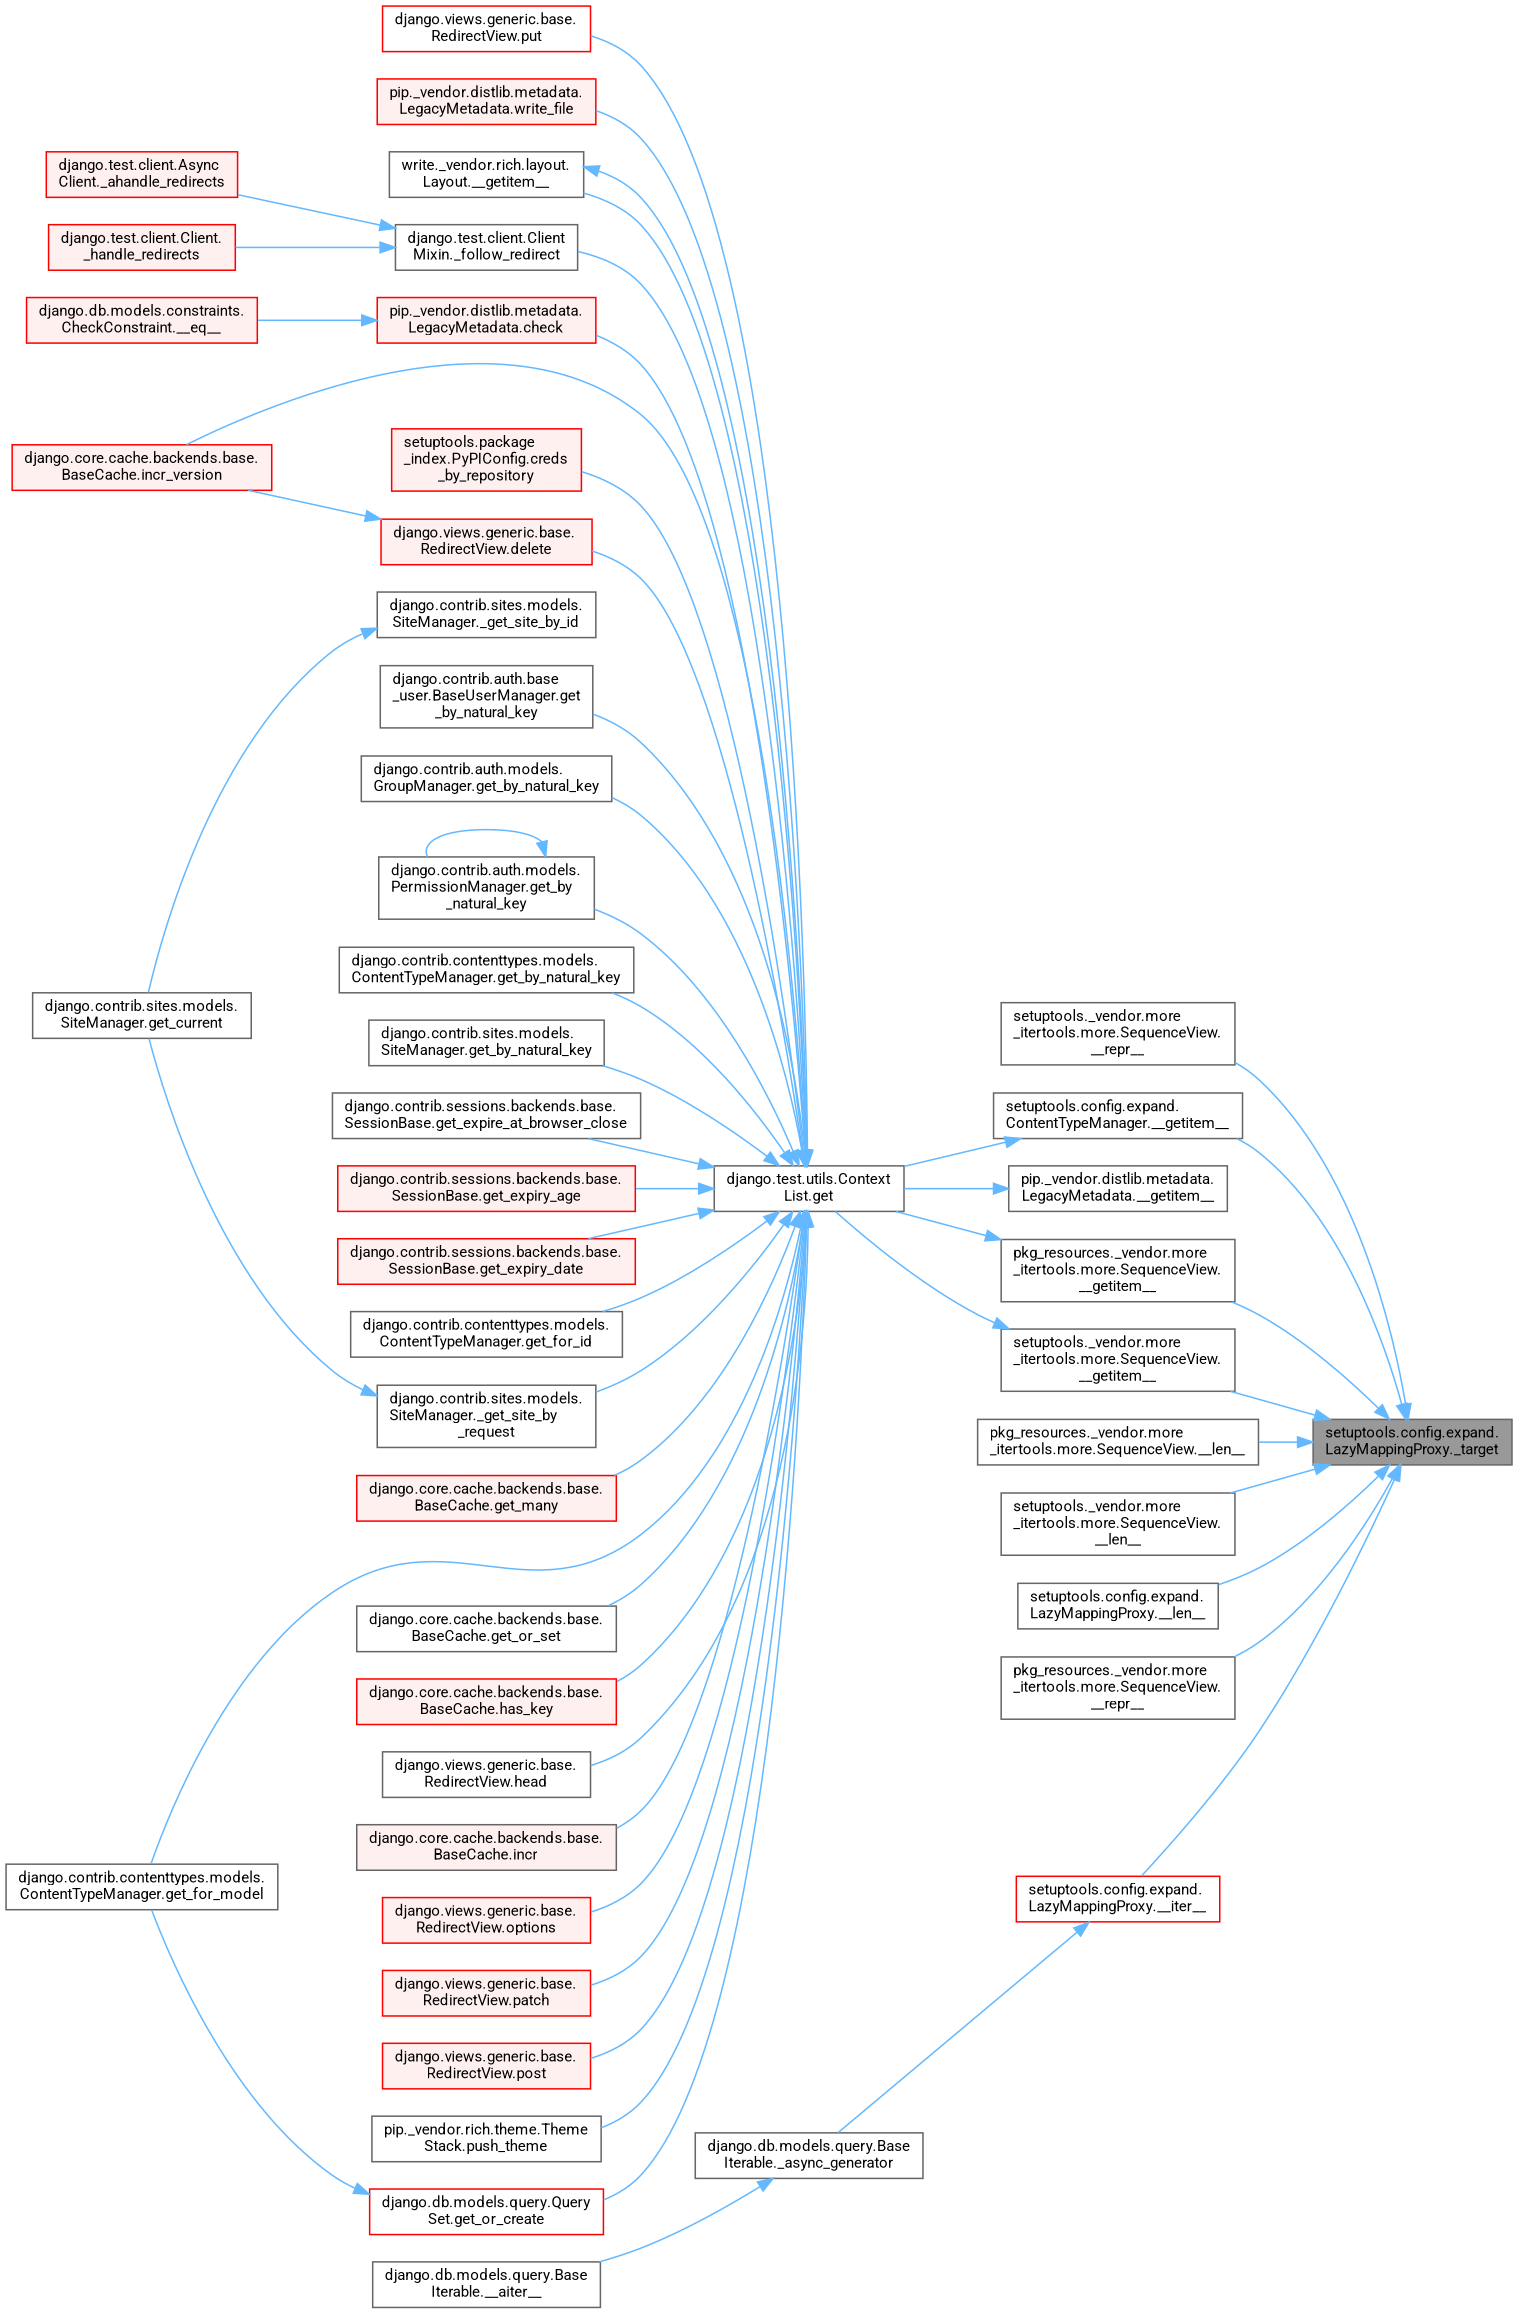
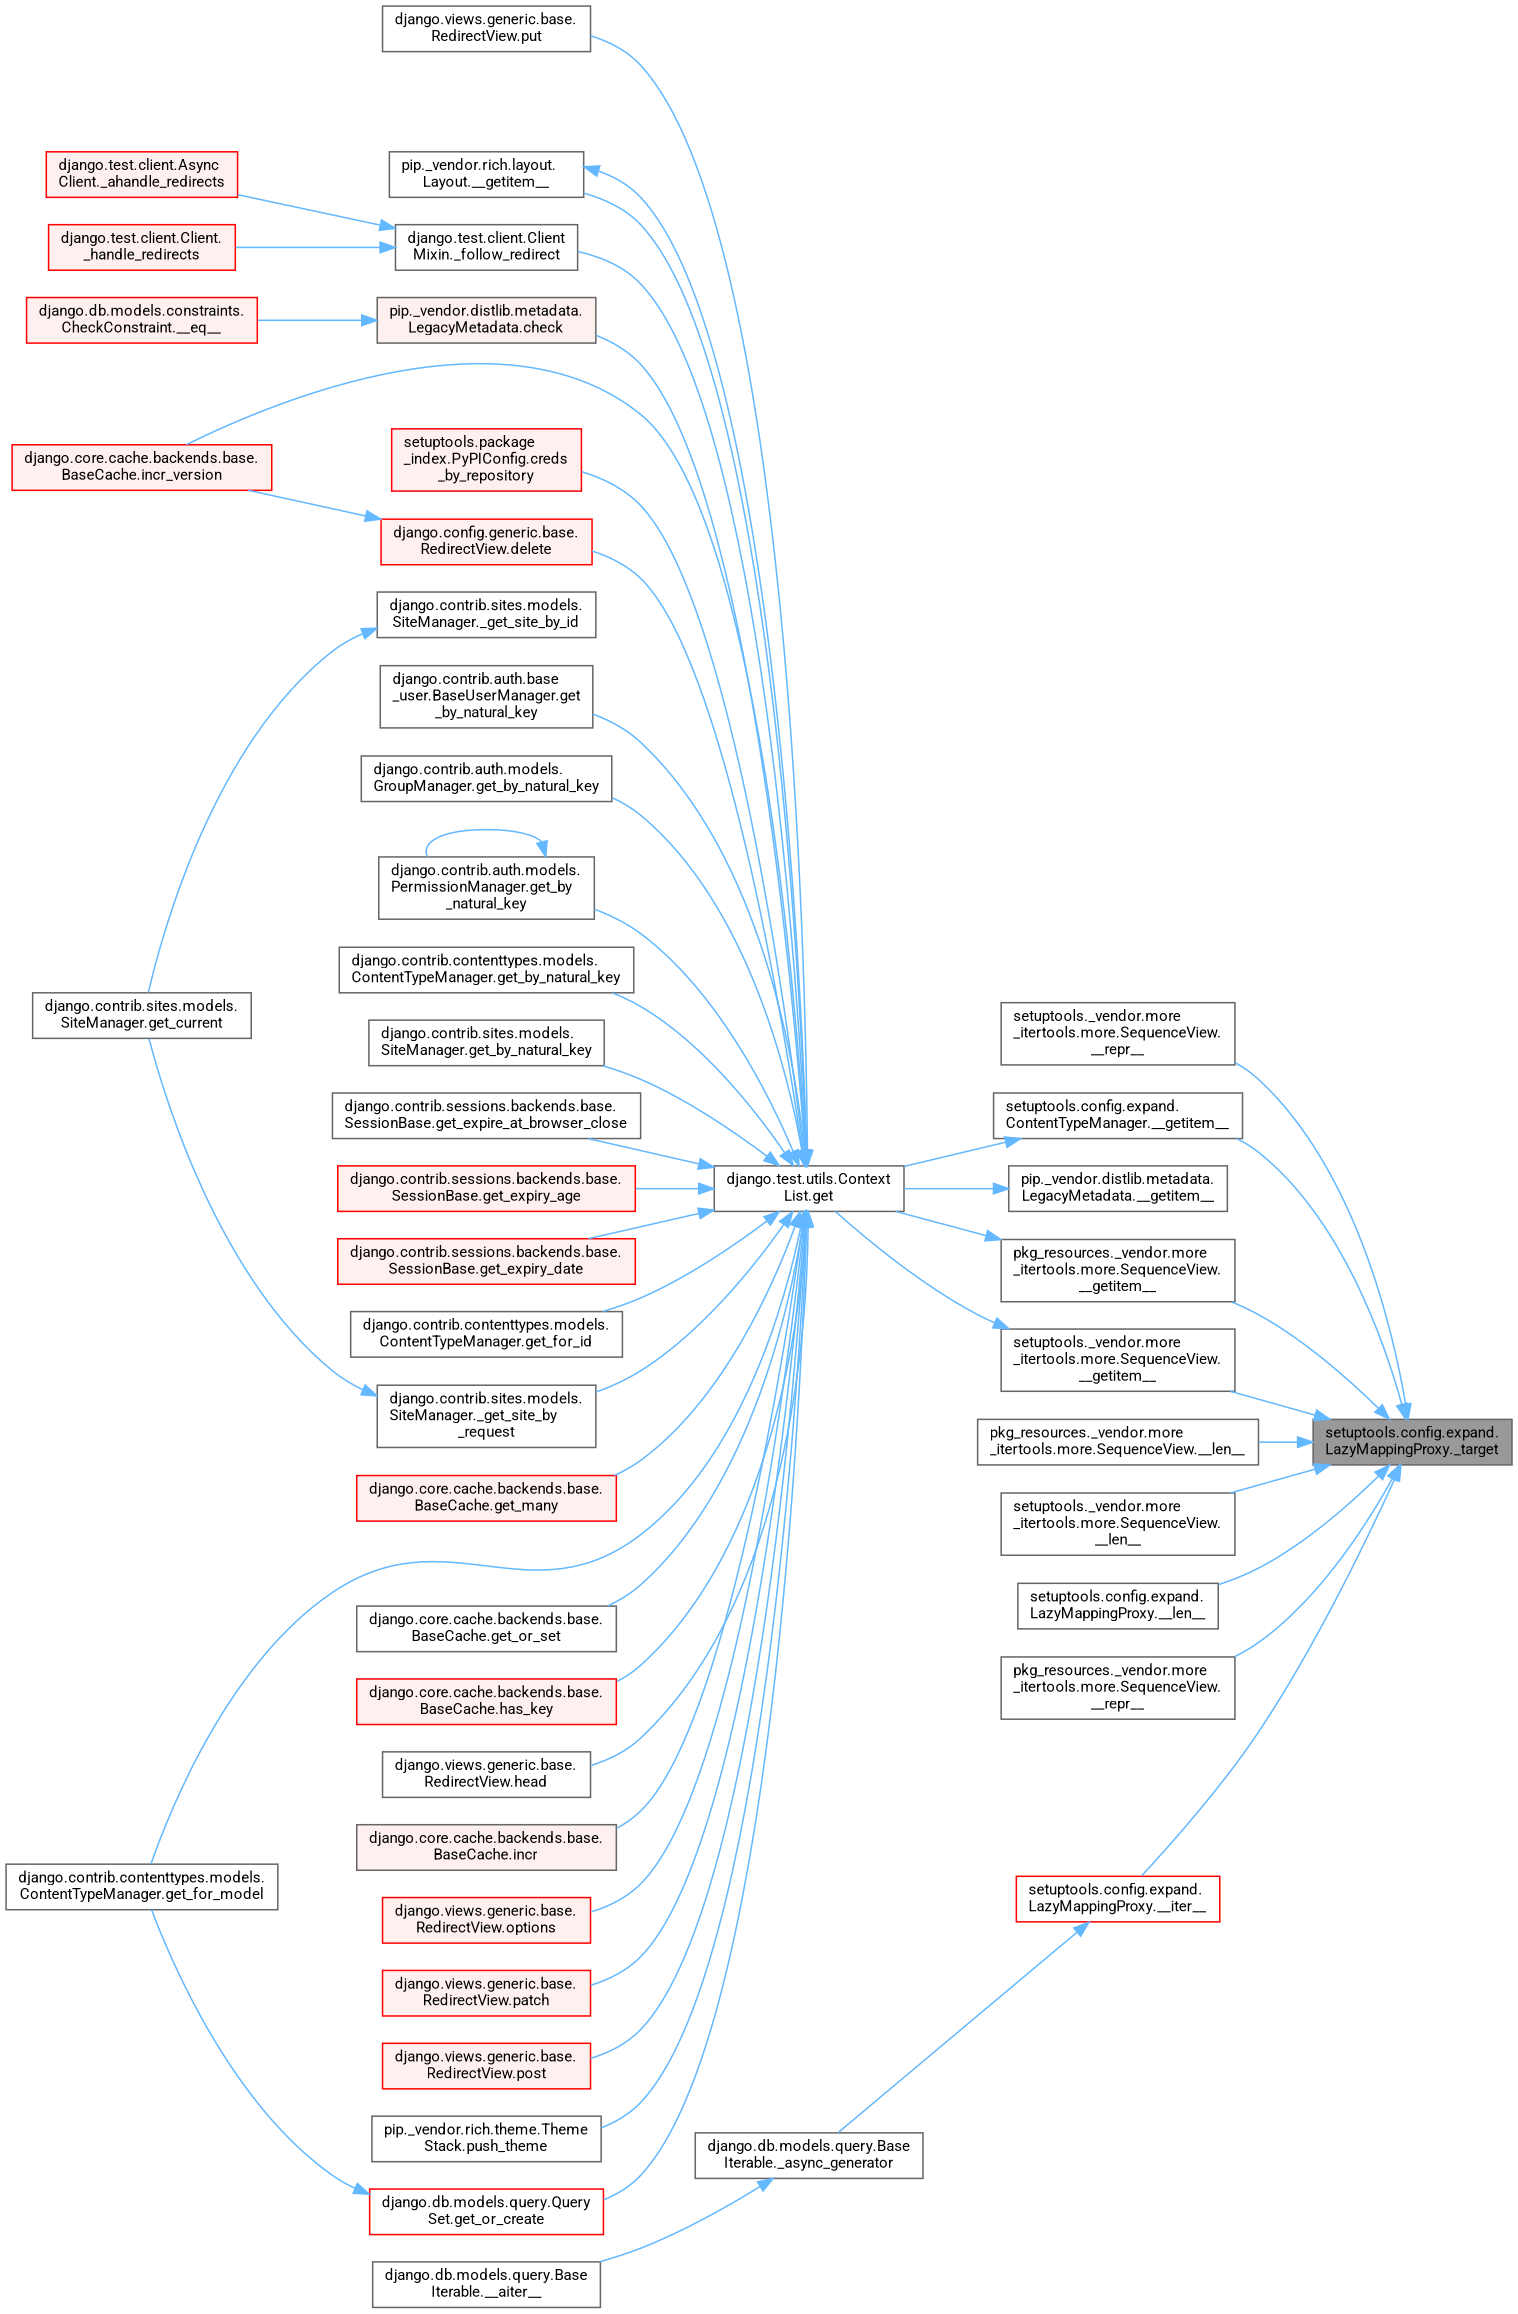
  digraph {
    fontname=Roboto
    rankdir=RL
    node [color=grey40 fillcolor=white fontname=Roboto fontsize=10 shape=box style=filled]
    edge [color=steelblue1 dir=back fontname=Roboto fontsize=10 labelfontname=Helvetica labelfontsize=10 style=solid]
    n1 [color=gray40 fillcolor=grey60 fontcolor=black height=0.2 label="setuptools.config.expand.\lLazyMappingProxy._target" width=0.4]
    n2 [height=0.2 label="pkg_resources._vendor.more\l_itertools.more.SequenceView.\l__getitem__" width=0.4]
    n3 [height=0.2 label="setuptools._vendor.more\l_itertools.more.SequenceView.\l__getitem__" width=0.4]
    n4 [height=0.2 label="setuptools.config.expand.\lContentTypeManager.__getitem__" width=0.4]
    n5 [color=red height=0.2 label="setuptools.config.expand.\lLazyMappingProxy.__iter__" width=0.4]
    n6 [height=0.2 label="pkg_resources._vendor.more\l_itertools.more.SequenceView.__len__" width=0.4]
    n7 [height=0.2 label="setuptools._vendor.more\l_itertools.more.SequenceView.\l__len__" width=0.4]
    n8 [height=0.2 label="setuptools.config.expand.\lLazyMappingProxy.__len__" width=0.4]
    n9 [height=0.2 label="pkg_resources._vendor.more\l_itertools.more.SequenceView.\l__repr__" width=0.4]
    n10 [height=0.2 label="setuptools._vendor.more\l_itertools.more.SequenceView.\l__repr__" width=0.4]
    n11 [height=0.2 label="django.test.utils.Context\lList.get" width=0.4]
    n12 [height=0.2 label="django.db.models.query.Base\lIterable._async_generator" width=0.4]
-   n13 [height=0.2 label="write._vendor.rich.layout.\lLayout.__getitem__" width=0.4]
+   n13 [height=0.2 label="pip._vendor.rich.layout.\lLayout.__getitem__" width=0.4]
    n14 [height=0.2 label="django.test.client.Client\lMixin._follow_redirect" width=0.4]
    n15 [height=0.2 label="django.contrib.sites.models.\lSiteManager._get_site_by\l_request" width=0.4]
-   n16 [color=red fillcolor="#FFF0F0" height=0.2 label="pip._vendor.distlib.metadata.\lLegacyMetadata.check" width=0.4]
+   n16 [fillcolor="#FFF0F0" height=0.2 label="pip._vendor.distlib.metadata.\lLegacyMetadata.check" width=0.4]
    n17 [color=red fillcolor="#FFF0F0" height=0.2 label="setuptools.package\l_index.PyPIConfig.creds\l_by_repository" width=0.4]
-   n18 [color=red fillcolor="#FFF0F0" height=0.2 label="django.views.generic.base.\lRedirectView.delete" width=0.4]
+   n18 [color=red fillcolor="#FFF0F0" height=0.2 label="django.config.generic.base.\lRedirectView.delete" width=0.4]
    n19 [color=red fillcolor="#FFF0F0" height=0.2 label="django.core.cache.backends.base.\lBaseCache.incr_version" width=0.4]
    n20 [height=0.2 label="django.contrib.auth.base\l_user.BaseUserManager.get\l_by_natural_key" width=0.4]
    n21 [height=0.2 label="django.contrib.auth.models.\lGroupManager.get_by_natural_key" width=0.4]
    n22 [height=0.2 label="django.contrib.auth.models.\lPermissionManager.get_by\l_natural_key" width=0.4]
    n23 [height=0.2 label="django.contrib.contenttypes.models.\lContentTypeManager.get_by_natural_key" width=0.4]
    n24 [height=0.2 label="django.contrib.sites.models.\lSiteManager.get_by_natural_key" width=0.4]
    n25 [height=0.2 label="django.contrib.sessions.backends.base.\lSessionBase.get_expire_at_browser_close" width=0.4]
    n26 [color=red fillcolor="#FFF0F0" height=0.2 label="django.contrib.sessions.backends.base.\lSessionBase.get_expiry_age" width=0.4]
    n27 [color=red fillcolor="#FFF0F0" height=0.2 label="django.contrib.sessions.backends.base.\lSessionBase.get_expiry_date" width=0.4]
    n28 [height=0.2 label="django.contrib.contenttypes.models.\lContentTypeManager.get_for_id" width=0.4]
    n29 [height=0.2 label="django.contrib.contenttypes.models.\lContentTypeManager.get_for_model" width=0.4]
    n30 [color=red fillcolor="#FFF0F0" height=0.2 label="django.core.cache.backends.base.\lBaseCache.get_many" width=0.4]
    n31 [color=red height=0.2 label="django.db.models.query.Query\lSet.get_or_create" width=0.4]
    n32 [height=0.2 label="django.core.cache.backends.base.\lBaseCache.get_or_set" width=0.4]
    n33 [color=red fillcolor="#FFF0F0" height=0.2 label="django.core.cache.backends.base.\lBaseCache.has_key" width=0.4]
    n34 [height=0.2 label="django.views.generic.base.\lRedirectView.head" width=0.4]
    n35 [fillcolor="#FFF0F0" height=0.2 label="django.core.cache.backends.base.\lBaseCache.incr" width=0.4]
    n36 [color=red fillcolor="#FFF0F0" height=0.2 label="django.views.generic.base.\lRedirectView.options" width=0.4]
    n37 [color=red fillcolor="#FFF0F0" height=0.2 label="django.views.generic.base.\lRedirectView.patch" width=0.4]
    n38 [color=red fillcolor="#FFF0F0" height=0.2 label="django.views.generic.base.\lRedirectView.post" width=0.4]
    n39 [height=0.2 label="pip._vendor.rich.theme.Theme\lStack.push_theme" width=0.4]
-   n40 [color=red height=0.2 label="django.views.generic.base.\lRedirectView.put" width=0.4]
-   n41 [color=red fillcolor="#FFF0F0" height=0.2 label="pip._vendor.distlib.metadata.\lLegacyMetadata.write_file" width=0.4]
+   n40 [height=0.2 label="django.views.generic.base.\lRedirectView.put" width=0.4]
    n42 [height=0.2 label="pip._vendor.distlib.metadata.\lLegacyMetadata.__getitem__" width=0.4]
    n43 [color=red fillcolor="#FFF0F0" height=0.2 label="django.test.client.Async\lClient._ahandle_redirects" width=0.4]
    n44 [color=red fillcolor="#FFF0F0" height=0.2 label="django.test.client.Client.\l_handle_redirects" width=0.4]
    n45 [height=0.2 label="django.contrib.sites.models.\lSiteManager._get_site_by_id" width=0.4]
    n46 [height=0.2 label="django.contrib.sites.models.\lSiteManager.get_current" width=0.4]
    n47 [color=red fillcolor="#FFF0F0" height=0.2 label="django.db.models.constraints.\lCheckConstraint.__eq__" width=0.4]
    n48 [height=0.2 label="django.db.models.query.Base\lIterable.__aiter__" width=0.4]
    n1 -> n2
    n1 -> n3
    n1 -> n4
    n1 -> n5
    n1 -> n6
    n1 -> n7
    n1 -> n8
    n1 -> n9
    n1 -> n10
    n2 -> n11
    n3 -> n11
    n4 -> n11
    n5 -> n12
    n11 -> n13
    n11 -> n14
    n11 -> n15
    n11 -> n16
    n11 -> n17
    n11 -> n18
    n11 -> n19
    n11 -> n20
    n11 -> n21
    n11 -> n22
    n11 -> n23
    n11 -> n24
    n11 -> n25
    n11 -> n26
    n11 -> n27
    n11 -> n28
    n11 -> n29
    n11 -> n30
    n11 -> n31
    n11 -> n32
    n11 -> n33
    n11 -> n34
    n11 -> n35
    n11 -> n36
    n11 -> n37
    n11 -> n38
    n11 -> n39
    n11 -> n40
-   n11 -> n41
    n12 -> n48
    n13 -> n11
    n14 -> n43
    n14 -> n44
    n15 -> n46
    n16 -> n47
    n18 -> n19
    n22 -> n22
    n31 -> n29
    n42 -> n11
    n45 -> n46
  }
